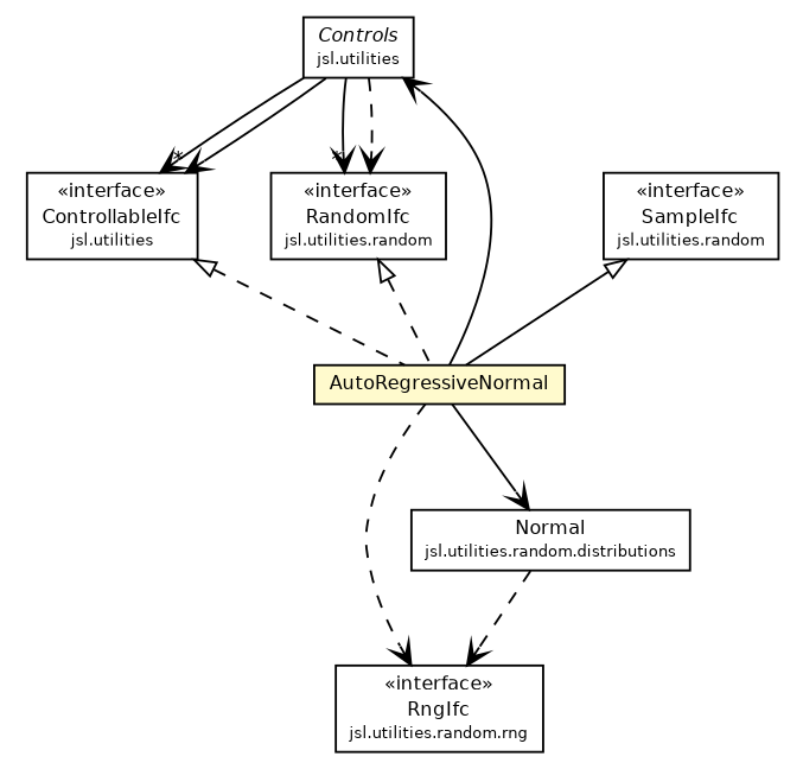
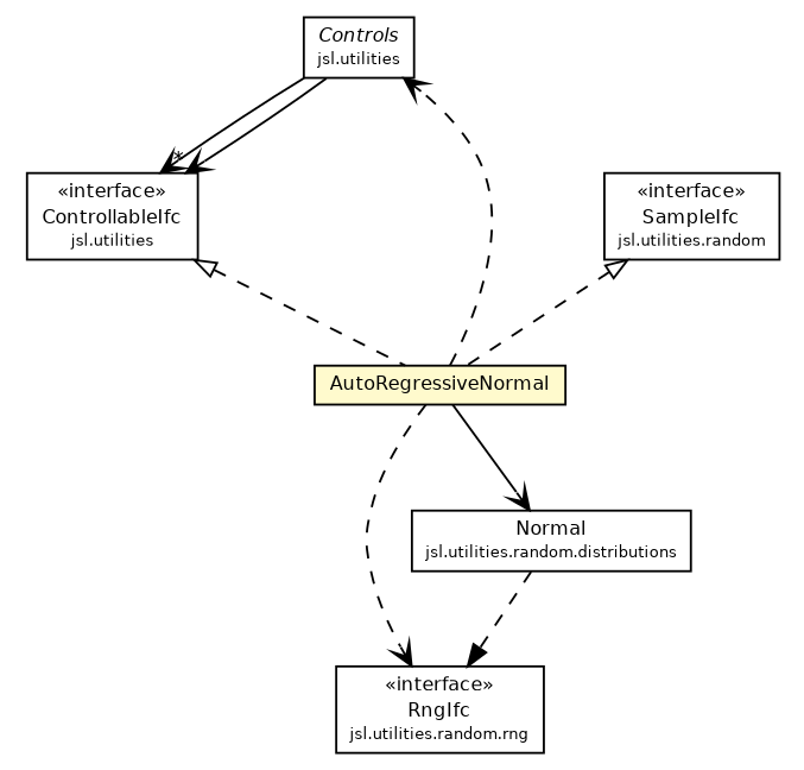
  digraph {
    nodesep=0.25
    ranksep=0.5
    node [fontcolor=black fontname=Helvetica fontsize=9.0 shape=plaintext]
    edge [arrowhead=open color=black fontcolor=black fontname=Helvetica fontsize=10.0 headport=p labelfontname=Helvetica labelfontsize=10 tailport=p style=dashed]
    n1 [label=<<table title="jsl.utilities.Controls" border="0" cellborder="1" cellspacing="0" cellpadding="2" port="p" href="../../Controls.html"> 		<tr><td><table border="0" cellspacing="0" cellpadding="1"> <tr><td align="center" balign="center"><font face="Helvetica-Oblique"> Controls </font></td></tr> <tr><td align="center" balign="center"><font point-size="7.0"> jsl.utilities </font></td></tr> 		</table></td></tr> 		</table>>]
    n2 [label=<<table title="jsl.utilities.ControllableIfc" border="0" cellborder="1" cellspacing="0" cellpadding="2" port="p" href="../../ControllableIfc.html"> 		<tr><td><table border="0" cellspacing="0" cellpadding="1"> <tr><td align="center" balign="center"> &#171;interface&#187; </td></tr> <tr><td align="center" balign="center"> ControllableIfc </td></tr> <tr><td align="center" balign="center"><font point-size="7.0"> jsl.utilities </font></td></tr> 		</table></td></tr> 		</table>>]
-   n3 [label=<<table title="jsl.utilities.random.RandomIfc" border="0" cellborder="1" cellspacing="0" cellpadding="2" port="p" href="../RandomIfc.html"> 		<tr><td><table border="0" cellspacing="0" cellpadding="1"> <tr><td align="center" balign="center"> &#171;interface&#187; </td></tr> <tr><td align="center" balign="center"> RandomIfc </td></tr> <tr><td align="center" balign="center"><font point-size="7.0"> jsl.utilities.random </font></td></tr> 		</table></td></tr> 		</table>>]
    n4 [label=<<table title="jsl.utilities.random.ar.AutoRegressiveNormal" border="0" cellborder="1" cellspacing="0" cellpadding="2" port="p" bgcolor="lemonChiffon" href="./AutoRegressiveNormal.html"> 		<tr><td><table border="0" cellspacing="0" cellpadding="1"> <tr><td align="center" balign="center"> AutoRegressiveNormal </td></tr> 		</table></td></tr> 		</table>>]
    n5 [label=<<table title="jsl.utilities.random.rng.RngIfc" border="0" cellborder="1" cellspacing="0" cellpadding="2" port="p" href="../rng/RngIfc.html"> 		<tr><td><table border="0" cellspacing="0" cellpadding="1"> <tr><td align="center" balign="center"> &#171;interface&#187; </td></tr> <tr><td align="center" balign="center"> RngIfc </td></tr> <tr><td align="center" balign="center"><font point-size="7.0"> jsl.utilities.random.rng </font></td></tr> 		</table></td></tr> 		</table>>]
    n6 [label=<<table title="jsl.utilities.random.distributions.Normal" border="0" cellborder="1" cellspacing="0" cellpadding="2" port="p" href="../distributions/Normal.html"> 		<tr><td><table border="0" cellspacing="0" cellpadding="1"> <tr><td align="center" balign="center"> Normal </td></tr> <tr><td align="center" balign="center"><font point-size="7.0"> jsl.utilities.random.distributions </font></td></tr> 		</table></td></tr> 		</table>>]
    n7 [label=<<table title="jsl.utilities.random.SampleIfc" border="0" cellborder="1" cellspacing="0" cellpadding="2" port="p" href="../SampleIfc.html"> 		<tr><td><table border="0" cellspacing="0" cellpadding="1"> <tr><td align="center" balign="center"> &#171;interface&#187; </td></tr> <tr><td align="center" balign="center"> SampleIfc </td></tr> <tr><td align="center" balign="center"><font point-size="7.0"> jsl.utilities.random </font></td></tr> 		</table></td></tr> 		</table>>]
    n1 -> n2 [style=""]
    n1 -> n2 [headlabel="*" style=""]
-   n1 -> n3 [headlabel="*" style=""]
-   n1 -> n3
    n2 -> n4 [arrowtail=empty dir=back fontsize=10 arrowhead="" color="" fontcolor=""]
-   n3 -> n4 [arrowtail=empty dir=back fontsize=10 arrowhead="" color="" fontcolor=""]
-   n4 -> n1 [style=solid]
+   n4 -> n1
    n4 -> n5
    n4 -> n6 [style=""]
-   n6 -> n5
-   n7 -> n4 [arrowtail=empty dir=back fontsize=10 style=solid arrowhead="" color="" fontcolor=""]
+   n6 -> n5 [arrowhead=normal]
+   n7 -> n4 [arrowtail=empty dir=back fontsize=10 arrowhead="" color="" fontcolor=""]
  }
